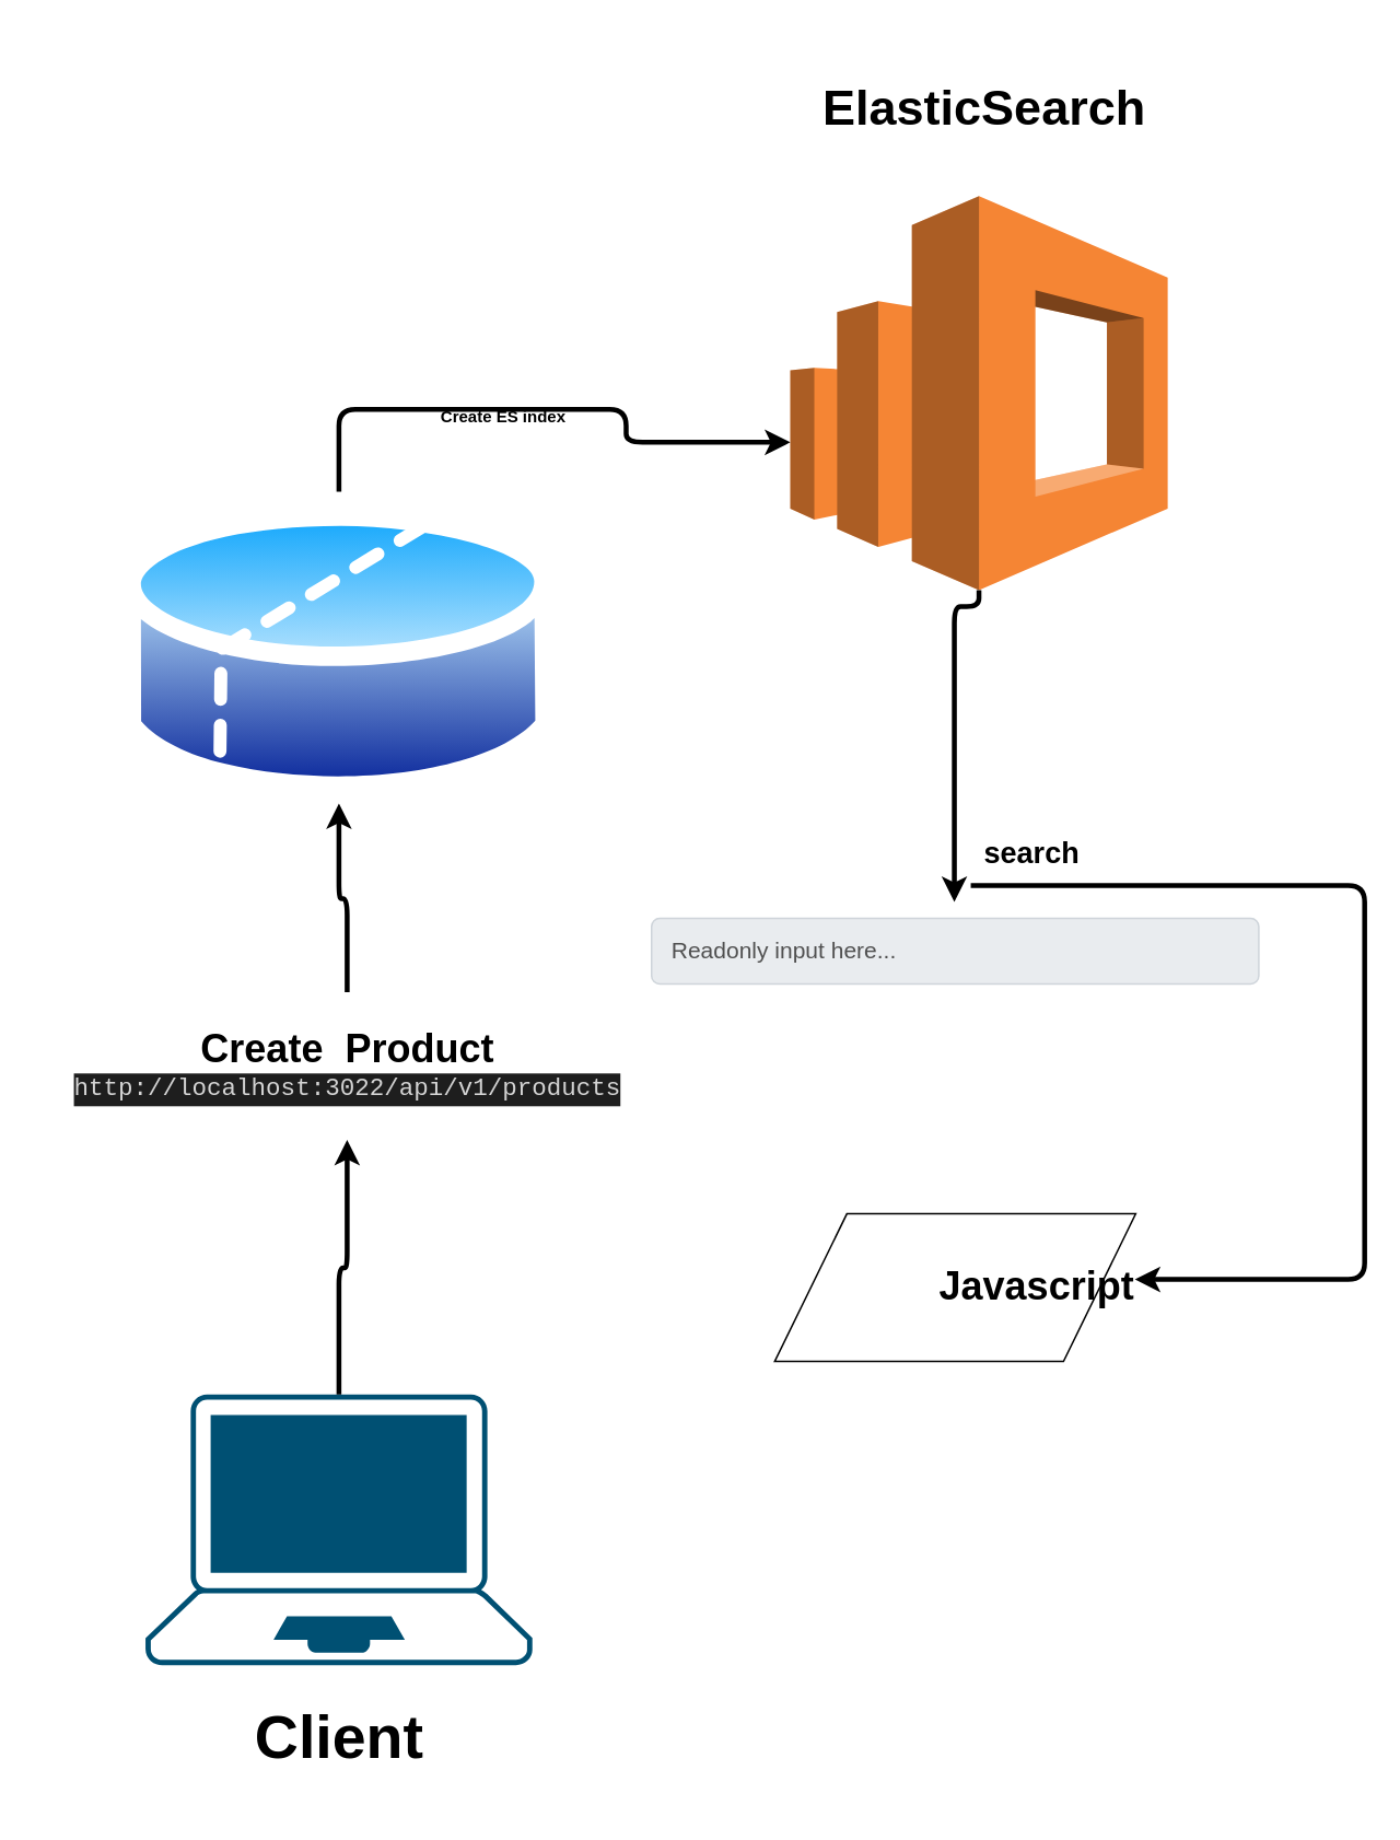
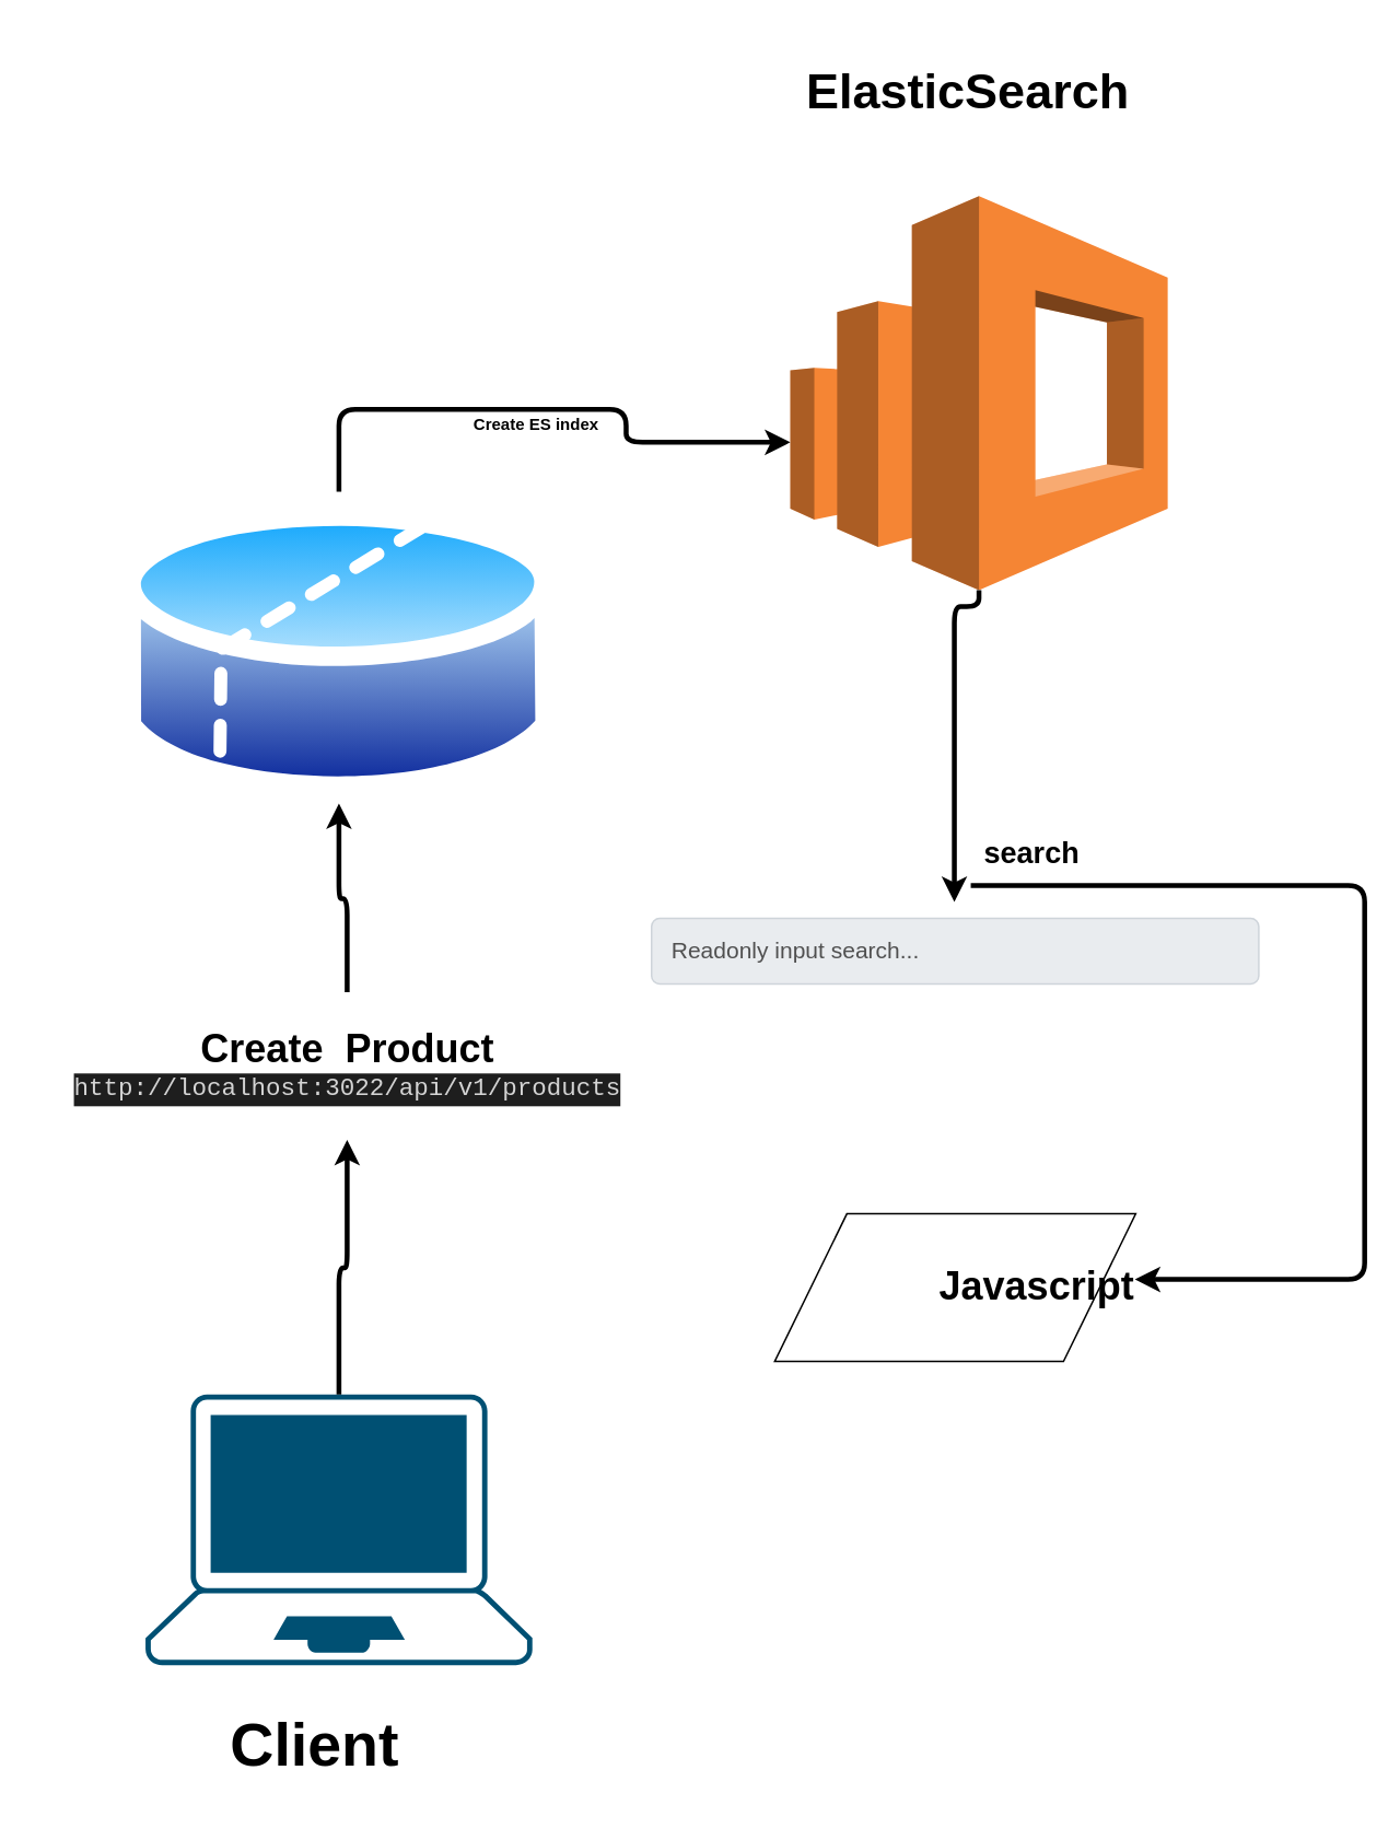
  <mxCell id="0" />
  <mxCell id="1" parent="0" />
  <mxCell id="2" value="" style="outlineConnect=0;dashed=0;verticalLabelPosition=bottom;verticalAlign=top;align=center;html=1;shape=mxgraph.aws3.elasticsearch_service;fillColor=#F58534;gradientColor=none;" vertex="1" parent="1"><mxGeometry x="481" y="119" width="230" height="240" as="geometry" /></mxCell>
- <mxCell id="3" value="Readonly input here..." style="html=1;shadow=0;dashed=0;shape=mxgraph.bootstrap.rrect;rSize=5;strokeColor=#CED4DA;strokeWidth=1;fillColor=#E9ECEF;fontColor=#505050;whiteSpace=wrap;align=left;verticalAlign=middle;spacingLeft=10;fontSize=14;" vertex="1" parent="1"><mxGeometry x="396.5" y="559" width="370" height="40" as="geometry" /></mxCell>
+ <mxCell id="3" value="Readonly input search..." style="html=1;shadow=0;dashed=0;shape=mxgraph.bootstrap.rrect;rSize=5;strokeColor=#CED4DA;strokeWidth=1;fillColor=#E9ECEF;fontColor=#505050;whiteSpace=wrap;align=left;verticalAlign=middle;spacingLeft=10;fontSize=14;" vertex="1" parent="1"><mxGeometry x="396.5" y="559" width="370" height="40" as="geometry" /></mxCell>
  <mxCell id="4" value="" style="shape=parallelogram;perimeter=parallelogramPerimeter;whiteSpace=wrap;html=1;dashed=0;" vertex="1" parent="1"><mxGeometry x="471.5" y="739" width="220" height="90" as="geometry" /></mxCell>
  <mxCell id="5" value="" style="edgeStyle=segmentEdgeStyle;endArrow=classic;html=1;exitX=0.5;exitY=1;exitDx=0;exitDy=0;exitPerimeter=0;strokeWidth=3;" edge="1" parent="1" source="2"><mxGeometry width="50" height="50" relative="1" as="geometry"><mxPoint x="531" y="469" as="sourcePoint" /><mxPoint x="581" y="549" as="targetPoint" /><Array as="points"><mxPoint x="596" y="369" /><mxPoint x="581" y="369" /></Array></mxGeometry></mxCell>
  <mxCell id="6" value="" style="edgeStyle=elbowEdgeStyle;elbow=horizontal;endArrow=classic;html=1;strokeWidth=3;" edge="1" parent="1"><mxGeometry width="50" height="50" relative="1" as="geometry"><mxPoint x="591" y="539" as="sourcePoint" /><mxPoint x="691" y="779" as="targetPoint" /><Array as="points"><mxPoint x="831" y="729" /></Array></mxGeometry></mxCell>
  <mxCell id="7" value="Javascript" style="text;strokeColor=none;fillColor=none;html=1;fontSize=24;fontStyle=1;verticalAlign=middle;align=center;" vertex="1" parent="1"><mxGeometry x="576" y="764" width="110" height="40" as="geometry" /></mxCell>
  <mxCell id="8" value="" style="aspect=fixed;perimeter=ellipsePerimeter;html=1;align=center;shadow=0;dashed=0;spacingTop=3;image;image=img/lib/active_directory/database_partition_2.svg;sketch=0;" vertex="1" parent="1"><mxGeometry x="73.97" y="299" width="264.05" height="195.4" as="geometry" /></mxCell>
  <mxCell id="9" value="&lt;font style=&quot;font-size: 29px&quot; color=&quot;#ffffff&quot;&gt;MongoDB&lt;/font&gt;" style="text;strokeColor=none;fillColor=none;html=1;fontSize=24;fontStyle=1;verticalAlign=middle;align=center;" vertex="1" parent="1"><mxGeometry x="20" y="239" width="160" height="40" as="geometry" /></mxCell>
- <mxCell id="10" value="&lt;font style=&quot;font-size: 30px&quot;&gt;ElasticSearch&lt;/font&gt;" style="text;html=1;fontSize=24;fontStyle=1;verticalAlign=middle;align=center;sketch=0;" vertex="1" parent="1"><mxGeometry x="439" y="20" width="320" height="90" as="geometry" /></mxCell>
- <mxCell id="11" value="&lt;font style=&quot;font-size: 37px&quot;&gt;Client&lt;/font&gt;" style="text;strokeColor=none;fillColor=none;html=1;fontSize=24;fontStyle=1;verticalAlign=middle;align=center;sketch=0;" vertex="1" parent="1"><mxGeometry x="121" y="1019" width="170" height="80" as="geometry" /></mxCell>
+ <mxCell id="10" value="&lt;font style=&quot;font-size: 30px&quot;&gt;ElasticSearch&lt;/font&gt;" style="text;html=1;fontSize=24;fontStyle=1;verticalAlign=middle;align=center;sketch=0;" vertex="1" parent="1"><mxGeometry x="429" y="10" width="320" height="90" as="geometry" /></mxCell>
+ <mxCell id="11" value="&lt;font style=&quot;font-size: 37px&quot;&gt;Client&lt;/font&gt;" style="text;strokeColor=none;fillColor=none;html=1;fontSize=24;fontStyle=1;verticalAlign=middle;align=center;sketch=0;" vertex="1" parent="1"><mxGeometry x="106" y="1024" width="170" height="80" as="geometry" /></mxCell>
  <mxCell id="12" value="" style="points=[[0.13,0.02,0],[0.5,0,0],[0.87,0.02,0],[0.885,0.4,0],[0.985,0.985,0],[0.5,1,0],[0.015,0.985,0],[0.115,0.4,0]];verticalLabelPosition=bottom;html=1;verticalAlign=top;aspect=fixed;align=center;pointerEvents=1;shape=mxgraph.cisco19.laptop;fillColor=#005073;strokeColor=none;sketch=0;" vertex="1" parent="1"><mxGeometry x="88.14" y="849" width="235.71" height="165" as="geometry" /></mxCell>
  <mxCell id="13" value="Create&amp;nbsp; Product&lt;br&gt;&lt;div style=&quot;color: rgb(212 , 212 , 212) ; background-color: rgb(30 , 30 , 30) ; font-family: &amp;#34;fira code&amp;#34; , &amp;#34;consolas&amp;#34; , &amp;#34;courier new&amp;#34; , monospace ; font-weight: normal ; font-size: 15px ; line-height: 20px&quot;&gt;http://localhost:3022/api/v1/products&lt;/div&gt;" style="text;strokeColor=none;fillColor=none;html=1;fontSize=24;fontStyle=1;verticalAlign=middle;align=center;sketch=0;" vertex="1" parent="1"><mxGeometry x="36" y="604" width="350" height="90" as="geometry" /></mxCell>
  <mxCell id="14" value="" style="edgeStyle=segmentEdgeStyle;endArrow=classic;html=1;exitX=0.5;exitY=0;exitDx=0;exitDy=0;strokeWidth=3;" edge="1" parent="1" source="8" target="2"><mxGeometry width="50" height="50" relative="1" as="geometry"><mxPoint x="421" y="829" as="sourcePoint" /><mxPoint x="431" y="189" as="targetPoint" /><Array as="points"><mxPoint x="206" y="249" /><mxPoint x="381" y="249" /><mxPoint x="381" y="269" /></Array></mxGeometry></mxCell>
  <mxCell id="15" value="" style="edgeStyle=elbowEdgeStyle;elbow=vertical;endArrow=classic;html=1;strokeWidth=3;exitX=0.5;exitY=0;exitDx=0;exitDy=0;exitPerimeter=0;entryX=0.5;entryY=1;entryDx=0;entryDy=0;" edge="1" parent="1" source="12" target="13"><mxGeometry width="50" height="50" relative="1" as="geometry"><mxPoint x="421" y="829" as="sourcePoint" /><mxPoint x="471" y="779" as="targetPoint" /></mxGeometry></mxCell>
  <mxCell id="16" value="" style="edgeStyle=elbowEdgeStyle;elbow=vertical;endArrow=classic;html=1;strokeWidth=3;exitX=0.5;exitY=0;exitDx=0;exitDy=0;" edge="1" parent="1" source="13"><mxGeometry width="50" height="50" relative="1" as="geometry"><mxPoint x="421" y="829" as="sourcePoint" /><mxPoint x="206" y="489" as="targetPoint" /></mxGeometry></mxCell>
- <mxCell id="17" value="&lt;font style=&quot;font-size: 10px&quot;&gt;Create ES index&lt;/font&gt;" style="text;strokeColor=none;fillColor=none;html=1;fontSize=24;fontStyle=1;verticalAlign=middle;align=center;sketch=0;" vertex="1" parent="1"><mxGeometry x="242" y="236" width="128" height="26" as="geometry" /></mxCell>
+ <mxCell id="17" value="&lt;font style=&quot;font-size: 10px&quot;&gt;Create ES index&lt;/font&gt;" style="text;strokeColor=none;fillColor=none;html=1;fontSize=24;fontStyle=1;verticalAlign=middle;align=center;sketch=0;" vertex="1" parent="1"><mxGeometry x="262" y="241" width="128" height="26" as="geometry" /></mxCell>
  <mxCell id="18" value="&lt;font style=&quot;font-size: 18px&quot;&gt;search&lt;/font&gt;" style="text;strokeColor=none;fillColor=none;html=1;fontSize=24;fontStyle=1;verticalAlign=middle;align=center;sketch=0;" vertex="1" parent="1"><mxGeometry x="588" y="507" width="80" height="21" as="geometry" /></mxCell>
